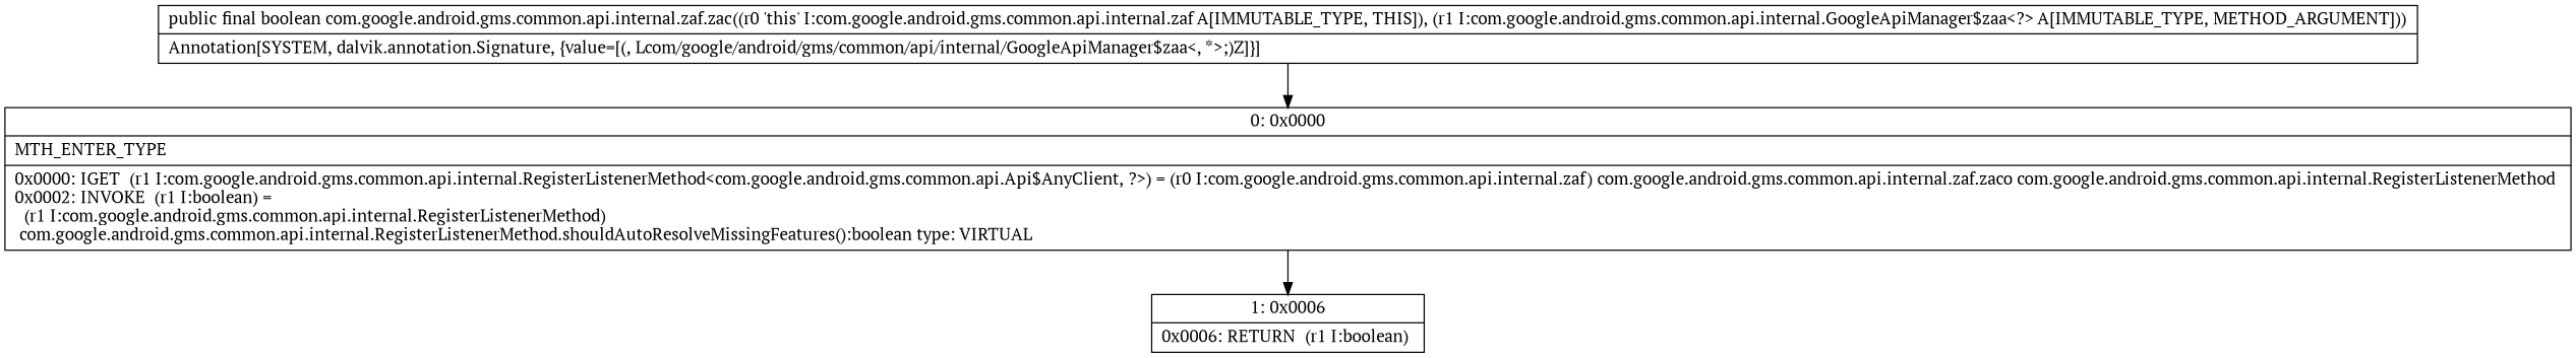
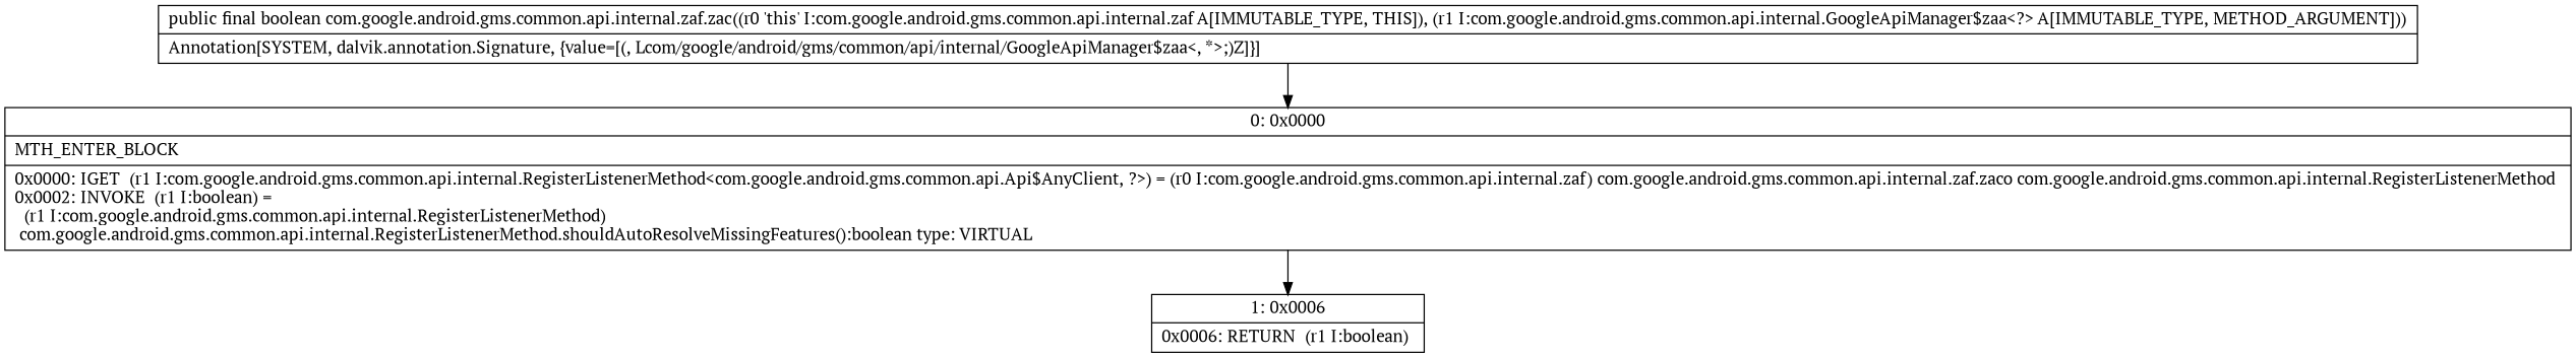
  digraph {
    fontname="PT Serif"
    node [shape=record fontname="PT Serif"]
    edge [fontname="PT Serif"]
-   n1 [label="{0\:\ 0x0000|MTH_ENTER_TYPE\l|0x0000: IGET  (r1 I:com.google.android.gms.common.api.internal.RegisterListenerMethod\<com.google.android.gms.common.api.Api$AnyClient, ?\>) = (r0 I:com.google.android.gms.common.api.internal.zaf) com.google.android.gms.common.api.internal.zaf.zaco com.google.android.gms.common.api.internal.RegisterListenerMethod \l0x0002: INVOKE  (r1 I:boolean) = \l  (r1 I:com.google.android.gms.common.api.internal.RegisterListenerMethod)\l com.google.android.gms.common.api.internal.RegisterListenerMethod.shouldAutoResolveMissingFeatures():boolean type: VIRTUAL \l}"]
+   n1 [label="{0\:\ 0x0000|MTH_ENTER_BLOCK\l|0x0000: IGET  (r1 I:com.google.android.gms.common.api.internal.RegisterListenerMethod\<com.google.android.gms.common.api.Api$AnyClient, ?\>) = (r0 I:com.google.android.gms.common.api.internal.zaf) com.google.android.gms.common.api.internal.zaf.zaco com.google.android.gms.common.api.internal.RegisterListenerMethod \l0x0002: INVOKE  (r1 I:boolean) = \l  (r1 I:com.google.android.gms.common.api.internal.RegisterListenerMethod)\l com.google.android.gms.common.api.internal.RegisterListenerMethod.shouldAutoResolveMissingFeatures():boolean type: VIRTUAL \l}"]
    n2 [label="{1\:\ 0x0006|0x0006: RETURN  (r1 I:boolean) \l}"]
    n3 [label="{public final boolean com.google.android.gms.common.api.internal.zaf.zac((r0 'this' I:com.google.android.gms.common.api.internal.zaf A[IMMUTABLE_TYPE, THIS]), (r1 I:com.google.android.gms.common.api.internal.GoogleApiManager$zaa\<?\> A[IMMUTABLE_TYPE, METHOD_ARGUMENT]))  | Annotation[SYSTEM, dalvik.annotation.Signature, \{value=[(, Lcom\/google\/android\/gms\/common\/api\/internal\/GoogleApiManager$zaa\<, *\>;)Z]\}]\l}"]
    n1 -> n2
    n3 -> n1
  }
